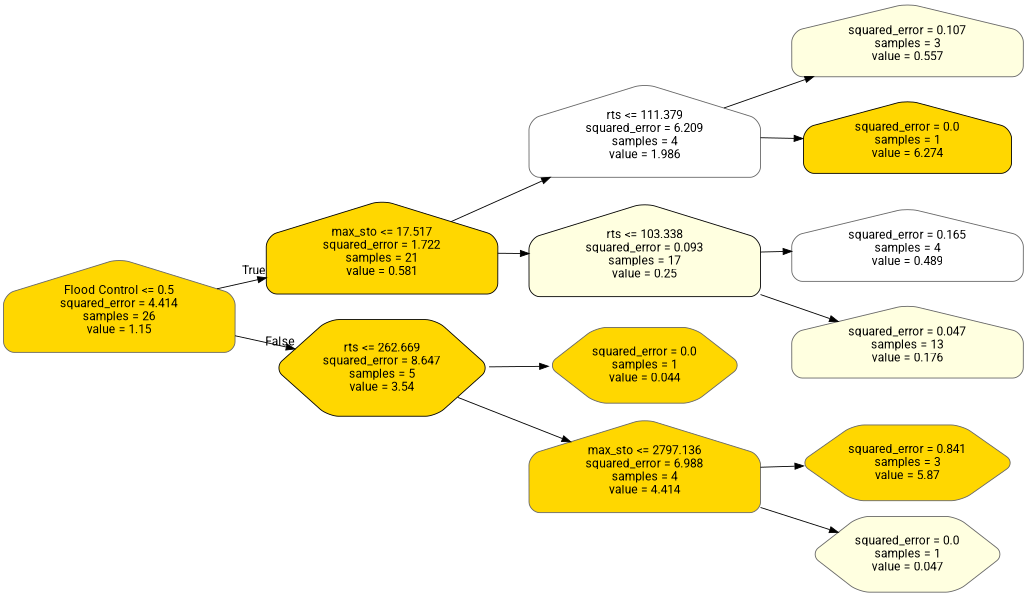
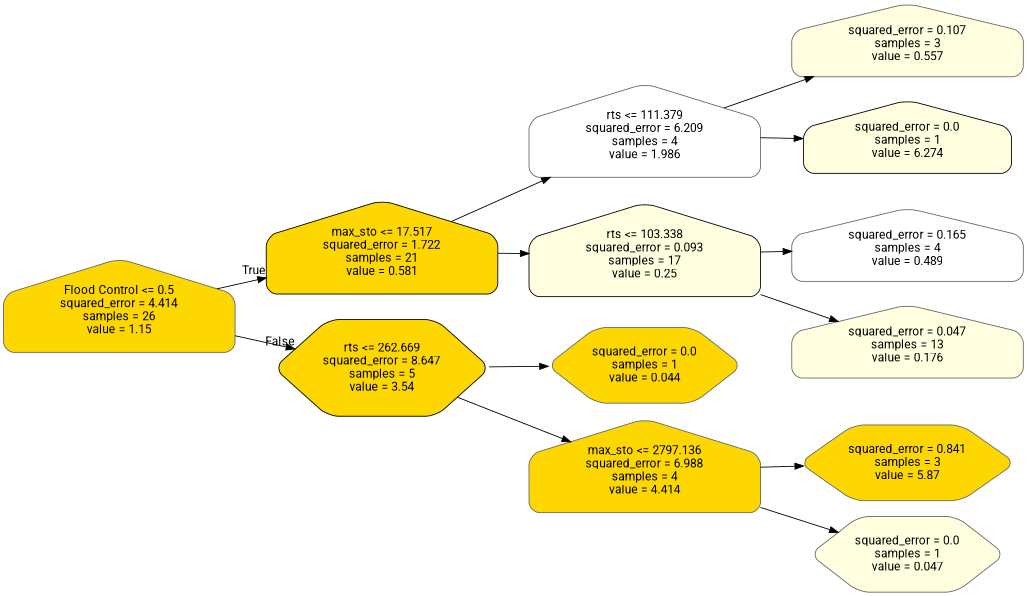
  digraph {
    fontname=Roboto
    rankdir=LR
    node [color=gray40 fillcolor=gold fontname=Roboto shape=house style="filled, rounded"]
    edge [fontname=Roboto]
    n1 [label="Flood Control <= 0.5\nsquared_error = 4.414\nsamples = 26\nvalue = 1.15"]
    n2 [color=black label="max_sto <= 17.517\nsquared_error = 1.722\nsamples = 21\nvalue = 0.581"]
    n3 [color=black label="rts <= 262.669\nsquared_error = 8.647\nsamples = 5\nvalue = 3.54" shape=hexagon]
    n4 [fillcolor=white label="rts <= 111.379\nsquared_error = 6.209\nsamples = 4\nvalue = 1.986"]
    n5 [color=black fillcolor=lightyellow label="rts <= 103.338\nsquared_error = 0.093\nsamples = 17\nvalue = 0.25"]
    n6 [label="squared_error = 0.0\nsamples = 1\nvalue = 0.044" shape=hexagon]
    n7 [label="max_sto <= 2797.136\nsquared_error = 6.988\nsamples = 4\nvalue = 4.414"]
    n8 [fillcolor=lightyellow label="squared_error = 0.107\nsamples = 3\nvalue = 0.557"]
-   n9 [color=black label="squared_error = 0.0\nsamples = 1\nvalue = 6.274"]
+   n9 [color=black fillcolor=lightyellow label="squared_error = 0.0\nsamples = 1\nvalue = 6.274"]
    n10 [fillcolor=white label="squared_error = 0.165\nsamples = 4\nvalue = 0.489"]
    n11 [fillcolor=lightyellow label="squared_error = 0.047\nsamples = 13\nvalue = 0.176"]
    n12 [label="squared_error = 0.841\nsamples = 3\nvalue = 5.87" shape=hexagon]
    n13 [fillcolor=lightyellow label="squared_error = 0.0\nsamples = 1\nvalue = 0.047" shape=hexagon]
    n1 -> n2 [headlabel=True labelangle=-45 labeldistance=2.5]
    n1 -> n3 [headlabel=False labelangle=45 labeldistance=2.5]
    n2 -> n4
    n2 -> n5
    n3 -> n6
    n3 -> n7
    n4 -> n8
    n4 -> n9
    n5 -> n10
    n5 -> n11
    n7 -> n12
    n7 -> n13
  }
